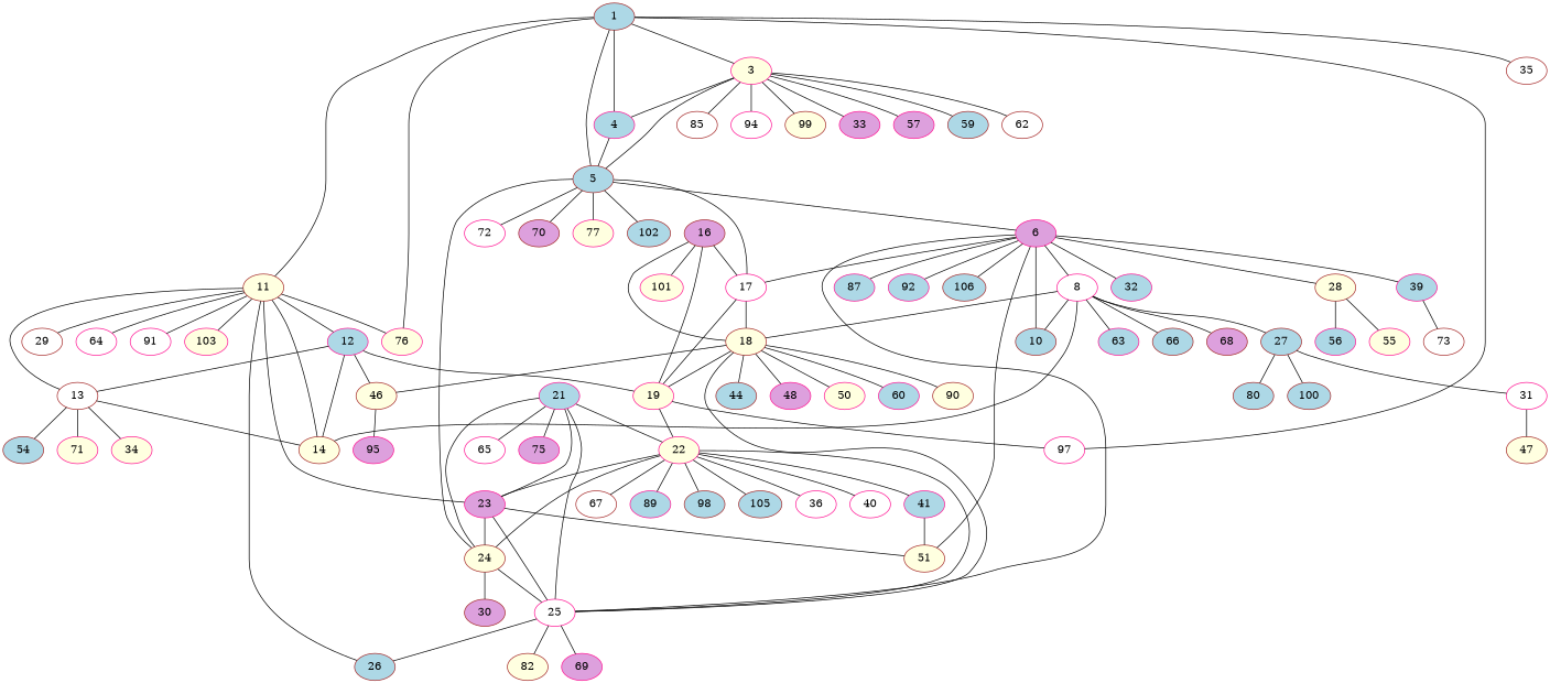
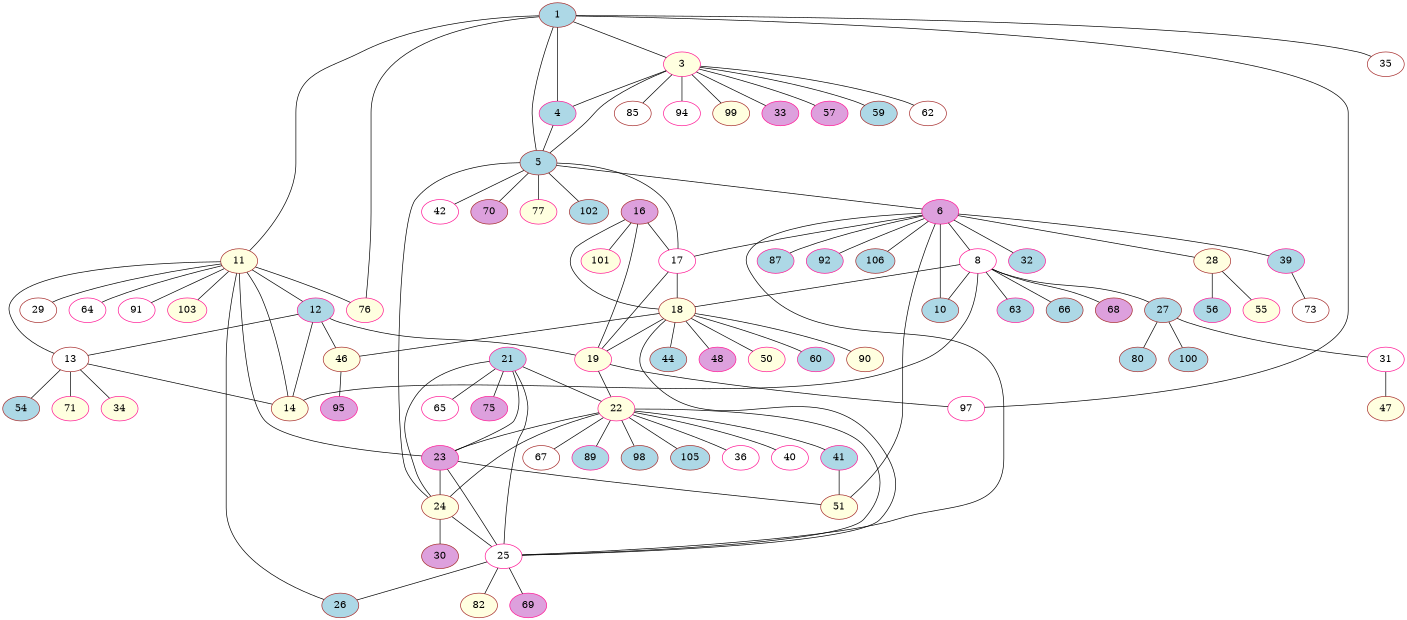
  graph {
    node [color=deeppink fillcolor=lightblue style=filled]
    1 [color=brown super="+2"]
    3 [fillcolor=lightyellow super="+72"]
    4 [super="+79"]
    5 [color=brown super="+53"]
    11 [color=brown fillcolor=lightyellow super="+15"]
    35 [color=brown fillcolor=white super="+38"]
    76 [fillcolor=lightyellow]
    97 [fillcolor=white]
    33 [fillcolor=plum]
    57 [fillcolor=plum]
    59 [color=brown super="+96"]
    62 [color=brown fillcolor=white]
    85 [color=brown fillcolor=white]
    94 [fillcolor=white]
    99 [color=brown fillcolor=lightyellow]
    6 [fillcolor=plum super="+7"]
    17 [fillcolor=white super="+104"]
    24 [color=brown fillcolor=lightyellow]
-   42 [fillcolor=white label=72]
+   42 [fillcolor=white]
    70 [color=brown fillcolor=plum]
    77 [fillcolor=lightyellow]
    102 [color=brown]
    14 [color=brown fillcolor=lightyellow]
    12 [super="+86"]
    13 [color=brown fillcolor=white]
    23 [fillcolor=plum]
    26 [color=brown]
    29 [color=brown fillcolor=white]
    64 [fillcolor=white]
    91 [fillcolor=white]
    103 [fillcolor=lightyellow]
    8 [fillcolor=white super="+9"]
    10 [color=brown]
    25 [fillcolor=white super="+84"]
    28 [color=brown fillcolor=lightyellow super="+78"]
    32
    39 [super="+51"]
    n38 [color=brown fillcolor=lightyellow label=51]
    87
    92
    106 [color=brown]
    18 [color=brown fillcolor=lightyellow super="+20"]
    19 [fillcolor=lightyellow super="+45"]
    30 [color=brown fillcolor=plum super="+43"]
    27 [color=brown super="+81"]
    63
    66 [color=brown]
    68 [color=brown fillcolor=plum]
    69 [fillcolor=plum]
    82 [color=brown fillcolor=lightyellow]
    55 [fillcolor=lightyellow]
    56
    73 [color=brown fillcolor=white]
    46 [color=brown fillcolor=lightyellow super="+83"]
    44 [color=brown]
    48 [fillcolor=plum]
    50 [fillcolor=lightyellow]
    60
    90 [color=brown fillcolor=lightyellow]
    31 [fillcolor=white]
    80 [color=brown]
    100 [color=brown]
    34 [fillcolor=lightyellow]
    54 [color=brown super="+88"]
    71 [fillcolor=lightyellow]
    22 [fillcolor=lightyellow super="+61"]
    95 [fillcolor=plum]
    16 [color=brown fillcolor=plum super="+58"]
    101 [fillcolor=lightyellow]
    36 [fillcolor=white super="+49"]
    40 [fillcolor=white]
    41 [super="+74"]
    67 [color=brown fillcolor=white]
    89
    98 [color=brown]
    105 [color=brown]
    21 [super="+37"]
    65 [fillcolor=white]
    75 [fillcolor=plum]
    47 [color=brown fillcolor=lightyellow]
    1 -- 3 [weight=2]
    1 -- 4 [weight=2]
    1 -- 5 [weight=2]
    1 -- 11
    1 -- 35
    1 -- 76
    1 -- 97
    3 -- 4
    3 -- 5
    3 -- 33
    3 -- 57
    3 -- 59
    3 -- 62
    3 -- 85
    3 -- 94
    3 -- 99
    4 -- 5
    5 -- 6
    5 -- 17
    5 -- 24
    5 -- 42
    5 -- 70
    5 -- 77
    5 -- 102
    11 -- 76
    11 -- 14 [weight=2]
    11 -- 12 [weight=2]
    11 -- 13 [weight=2]
    11 -- 23
    11 -- 26
    11 -- 29
    11 -- 64
    11 -- 91
    11 -- 103
    6 -- 17
    6 -- 8 [weight=4]
    6 -- 10 [weight=2]
    6 -- 25
    6 -- 28
    6 -- 32
    6 -- 39
    6 -- n38
    6 -- 87
    6 -- 92
    6 -- 106
    17 -- 18 [weight=2]
    17 -- 19
    24 -- 25
    24 -- 30
    12 -- 14
    12 -- 13
    12 -- 19 [weight=2]
    12 -- 46
    13 -- 14
    13 -- 34
    13 -- 54
    13 -- 71
    23 -- 24
    23 -- 25
    23 -- n38
    8 -- 14
    8 -- 10 [weight=2]
    8 -- 18
    8 -- 27
    8 -- 63
    8 -- 66
    8 -- 68
    25 -- 26
    25 -- 69
    25 -- 82
    28 -- 55
    28 -- 56
    39 -- 73
    18 -- 25
    18 -- 19 [weight=2]
    18 -- 46
    18 -- 44
    18 -- 48
    18 -- 50
    18 -- 60
    18 -- 90
    19 -- 97
    19 -- 22
    27 -- 31
    27 -- 80
    27 -- 100
    46 -- 95
    31 -- 47
    22 -- 24
    22 -- 23
    22 -- 25
    22 -- 36
    22 -- 40
    22 -- 41
    22 -- 67
    22 -- 89
    22 -- 98
    22 -- 105
    16 -- 17
    16 -- 18 [weight=2]
    16 -- 19
    16 -- 101
    41 -- n38
    21 -- 24
    21 -- 23
    21 -- 25
    21 -- 22
    21 -- 65
    21 -- 75
  }
